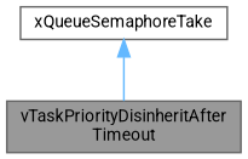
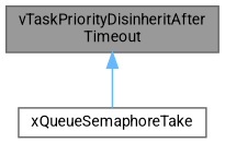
  digraph {
    rankdir=TB
    fontname=Roboto
    node [fontname=Roboto fontsize=10 shape=box style=filled]
    n1 [color=gray40 fillcolor=grey60 fontcolor=black height=0.2 label="vTaskPriorityDisinheritAfter\lTimeout" width=0.4]
    n2 [color=grey40 fillcolor=white height=0.2 label=xQueueSemaphoreTake width=0.4]
-   n2 -> n1 [color=steelblue1 dir=back fontname=Roboto fontsize=10 labelfontname=Helvetica labelfontsize=10 style=solid]
+   n1 -> n2 [color=steelblue1 dir=back fontname=Roboto fontsize=10 labelfontname=Helvetica labelfontsize=10 style=solid]
  }
